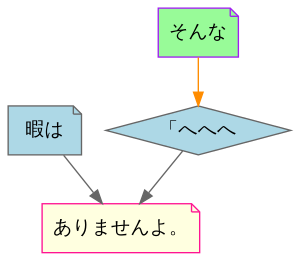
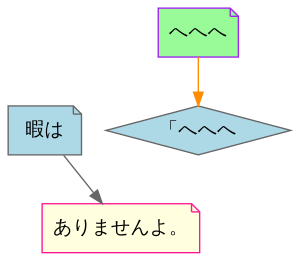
  digraph {
    fontname="Liberation Sans"
    node [color=gray40 fillcolor=lightblue fontname="Liberation Sans" shape=note style=filled]
    edge [color=gray40 fontname="Liberation Sans"]
    n1 [label="「へへへ" shape=diamond]
    n2 [color=deeppink fillcolor=lightyellow label="ありませんよ。"]
-   n3 [color=purple fillcolor=palegreen label="そんな"]
+   n3 [color=purple fillcolor=palegreen label="へへへ"]
    n4 [label="暇は"]
-   n1 -> n2
    n3 -> n1 [color=darkorange]
    n4 -> n2
  }
